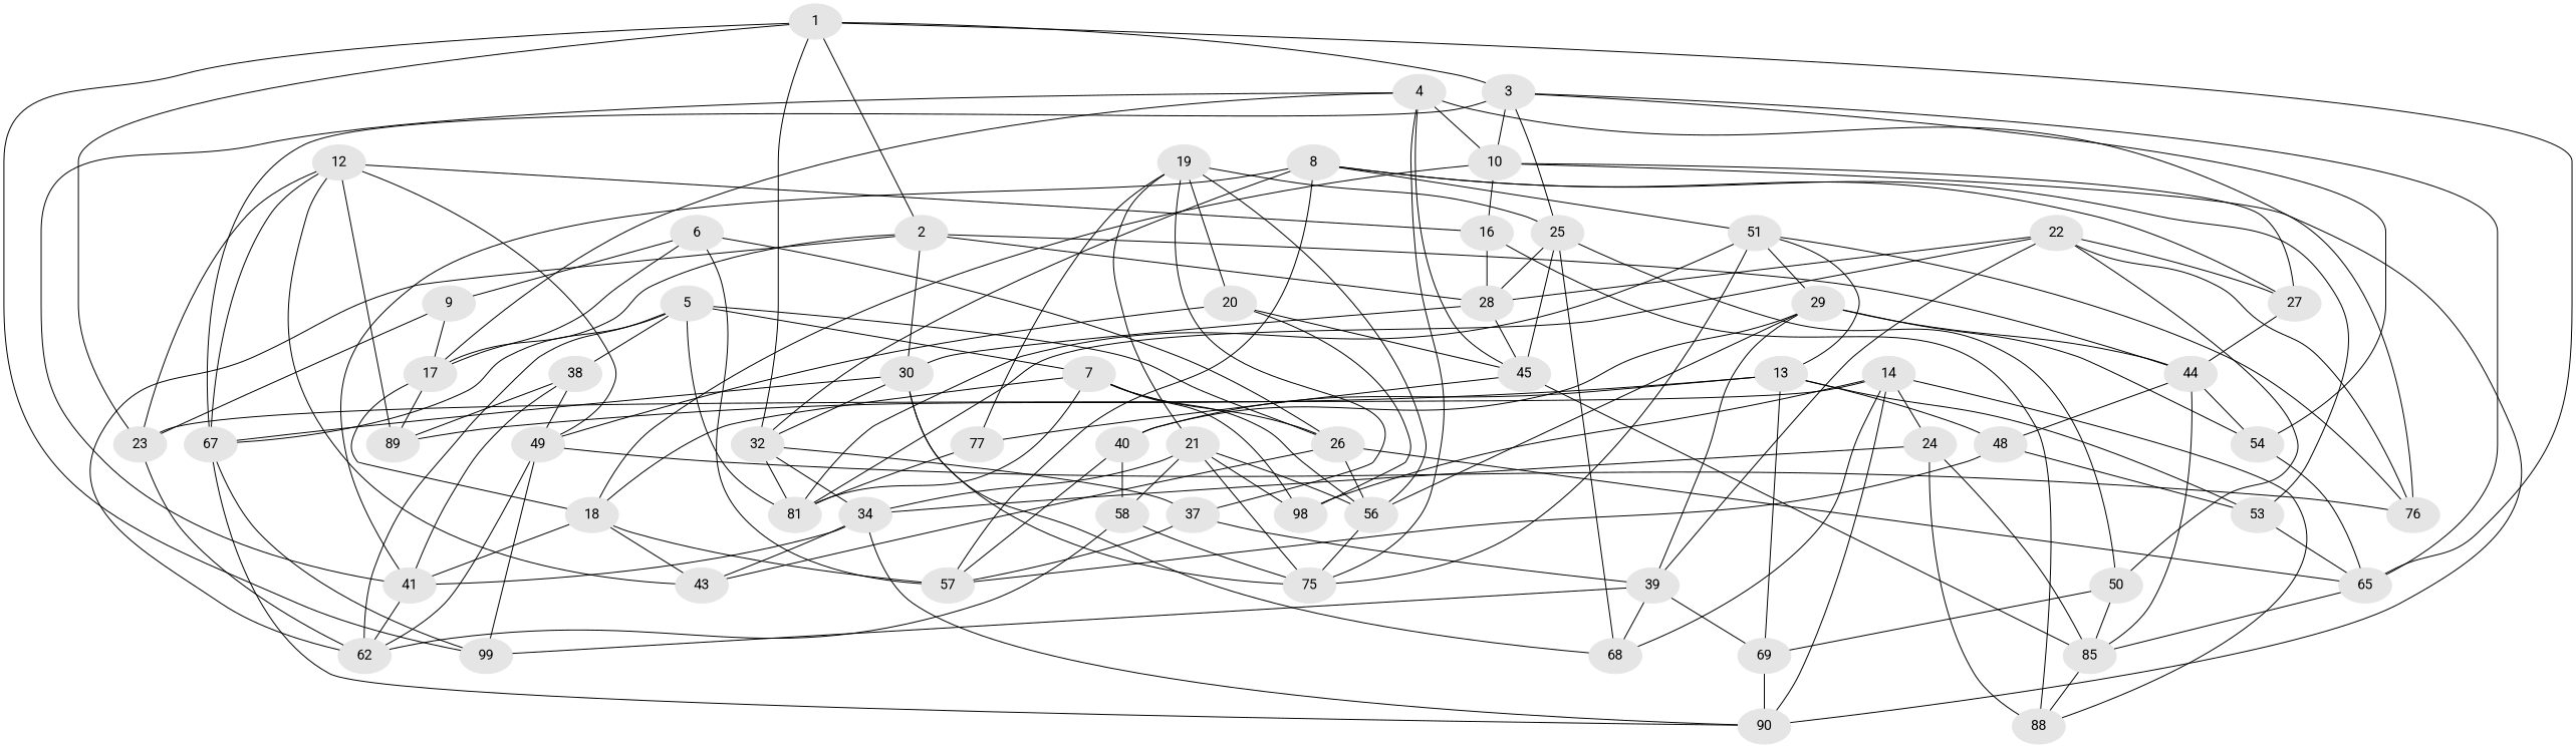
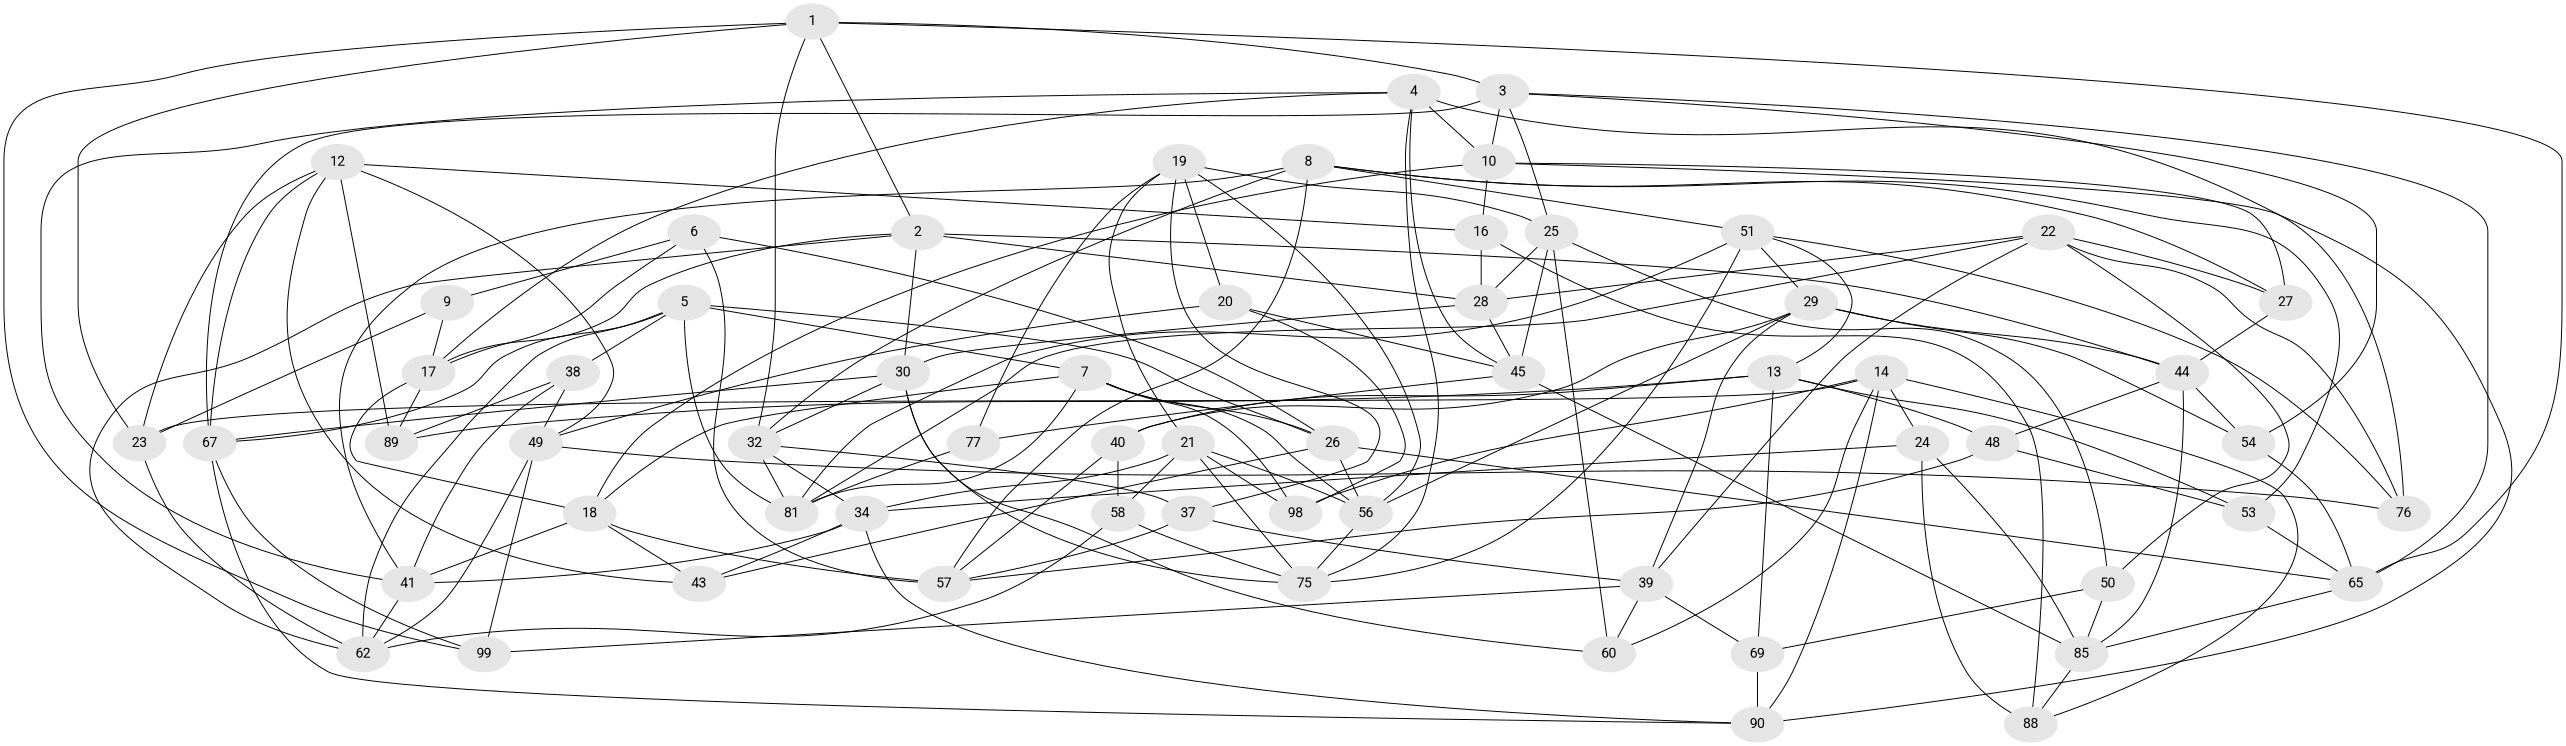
  graph {
    fontname=Roboto
    node [color=gray90 fontname=Roboto style=filled]
    edge [fontname=Roboto]
    1 [super="+52"]
    2 [super="+87"]
    3 [super="+86"]
    23 [super="+61"]
    32 [super="+33"]
    65 [super="+78"]
    99
    17 [super="+70"]
    28 [super="+42"]
    30 [super="+46"]
    44 [super="+83"]
    62 [super="+95"]
    10 [super="+15"]
    25 [super="+71"]
    54
    67 [super="+73"]
    81 [super="+97"]
    37
    34 [super="+66"]
    85 [super="+96"]
    18 [super="+82"]
    89
    45 [super="+51"]
    75 [super="+100"]
-   68
+   68 [label=60]
    48
    27
    16
    90
    50
    4 [super="+36"]
    41 [super="+72"]
    76
    77
    5 [super="+59"]
    7 [super="+64"]
    26 [super="+84"]
    38
    56 [super="+92"]
    98
    43
    49 [super="+55"]
    6
    9
    57 [super="+93"]
    8 [super="+74"]
    n47 [label=51 super="+91"]
    53
    13 [super="+31"]
    29 [super="+60"]
    88
    40
    69
    39 [super="+63"]
    12 [super="+79"]
    58
    14 [super="+47"]
    24
    19 [super="+35"]
    20
    21 [super="+80"]
    22 [super="+94"]
    1 -- 2
    1 -- 3
    1 -- 23
    1 -- 32
    1 -- 65
    1 -- 99
    2 -- 17
    2 -- 28
    2 -- 30
    2 -- 44
    2 -- 62
    3 -- 65
    3 -- 10
    3 -- 25
    3 -- 54
    3 -- 67
    23 -- 62
    32 -- 81
    32 -- 37
    32 -- 34
    65 -- 85
    17 -- 18
    17 -- 89
    28 -- 30
    28 -- 45
    30 -- 32
    30 -- 67
    30 -- 75
    30 -- 68
    44 -- 54
    44 -- 85
    44 -- 48
    10 -- 18
    10 -- 27
    10 -- 16
    10 -- 90
    25 -- 28
    25 -- 45
    25 -- 68
    25 -- 50
    54 -- 65
    67 -- 99
    67 -- 90
    37 -- 57
    37 -- 39
    34 -- 90
    34 -- 41
    34 -- 43
    85 -- 88
    18 -- 41
    18 -- 43
    18 -- 57
    45 -- 85
    45 -- 77
    48 -- 57
    48 -- 53
    27 -- 44
    16 -- 28
    16 -- 88
    50 -- 85
    50 -- 69
    4 -- 17
    4 -- 10
    4 -- 45
    4 -- 75
    4 -- 41
    4 -- 76
    41 -- 62
    77 -- 81
    5 -- 62
    5 -- 67
    5 -- 81
    5 -- 7
    5 -- 26
    5 -- 38
    7 -- 81
    7 -- 18
    7 -- 26
    7 -- 56
    7 -- 98
    26 -- 65
    26 -- 56
    26 -- 43
    38 -- 89
    38 -- 41
    38 -- 49
    56 -- 75
    49 -- 99
    49 -- 62
    49 -- 76
    6 -- 17
    6 -- 26
    6 -- 9
    6 -- 57
    9 -- 23 [weight=2]
    9 -- 17
    8 -- 32
    8 -- 27
    8 -- 41
    8 -- 57
    8 -- n47
    8 -- 53
    n47 -- 81
    n47 -- 75
    n47 -- 76
    n47 -- 13
    n47 -- 29
    53 -- 65
    13 -- 89
    13 -- 48
    13 -- 53
    13 -- 40
    13 -- 69
    29 -- 44
    29 -- 54
    29 -- 56
    29 -- 40
    29 -- 39
    40 -- 57
    40 -- 58
    69 -- 90
    39 -- 99
    39 -- 68
    39 -- 69
    12 -- 23
    12 -- 67
    12 -- 89
    12 -- 16
    12 -- 43
    12 -- 49
    58 -- 62
    58 -- 75
    14 -- 23
    14 -- 68
    14 -- 90
    14 -- 98
    14 -- 88
    14 -- 24
    24 -- 34
    24 -- 85
    24 -- 88
    19 -- 25
    19 -- 37
    19 -- 77
    19 -- 56
    19 -- 20
    19 -- 21
    20 -- 45
    20 -- 98
    20 -- 49
    21 -- 34
    21 -- 75
    21 -- 56
    21 -- 98
    21 -- 58
    22 -- 28
    22 -- 81
    22 -- 27
    22 -- 50
    22 -- 76
    22 -- 39
  }
